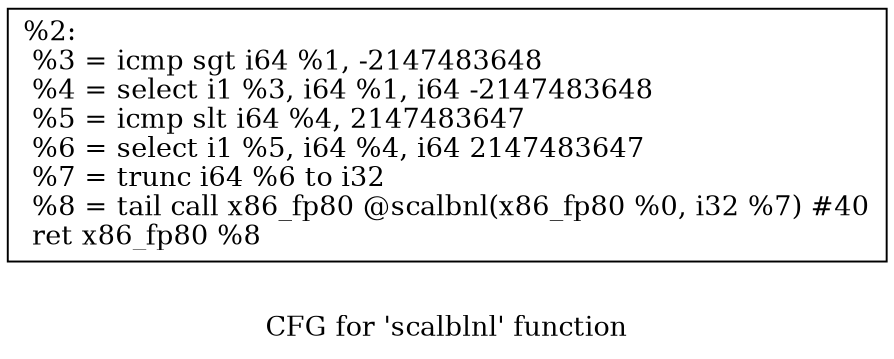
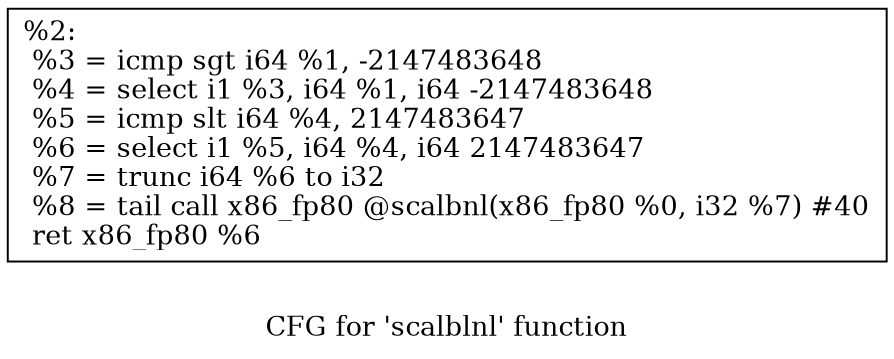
  digraph {
    label="CFG for 'scalblnl' function"
-   n1 [label="{%2:\l  %3 = icmp sgt i64 %1, -2147483648\l  %4 = select i1 %3, i64 %1, i64 -2147483648\l  %5 = icmp slt i64 %4, 2147483647\l  %6 = select i1 %5, i64 %4, i64 2147483647\l  %7 = trunc i64 %6 to i32\l  %8 = tail call x86_fp80 @scalbnl(x86_fp80 %0, i32 %7) #40\l  ret x86_fp80 %8\l}" shape=record]
+   n1 [label="{%2:\l  %3 = icmp sgt i64 %1, -2147483648\l  %4 = select i1 %3, i64 %1, i64 -2147483648\l  %5 = icmp slt i64 %4, 2147483647\l  %6 = select i1 %5, i64 %4, i64 2147483647\l  %7 = trunc i64 %6 to i32\l  %8 = tail call x86_fp80 @scalbnl(x86_fp80 %0, i32 %7) #40\l  ret x86_fp80 %6\l}" shape=record]
  }
